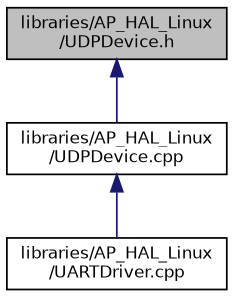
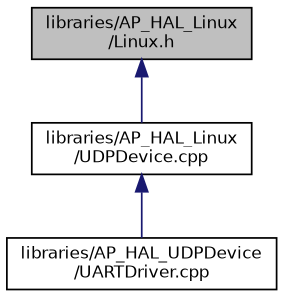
  digraph {
    node [color=black fillcolor=white fontname=Helvetica fontsize=10 shape=record style=filled]
    edge [color=midnightblue dir=back fontname=Helvetica fontsize=10 labelfontname=Helvetica labelfontsize=10 style=solid]
-   n1 [fillcolor=grey75 fontcolor=black height=0.2 label="libraries/AP_HAL_Linux\l/UDPDevice.h" width=0.4]
+   n1 [fillcolor=grey75 fontcolor=black height=0.2 label="libraries/AP_HAL_Linux\l/Linux.h" width=0.4]
    n2 [height=0.2 label="libraries/AP_HAL_Linux\l/UDPDevice.cpp" width=0.4]
-   n3 [height=0.2 label="libraries/AP_HAL_Linux\l/UARTDriver.cpp" width=0.4]
+   n3 [height=0.2 label="libraries/AP_HAL_UDPDevice\l/UARTDriver.cpp" width=0.4]
    n1 -> n2
    n2 -> n3
  }
